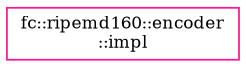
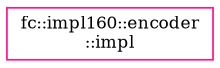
  digraph {
    rankdir=TB
    fontname="DejaVu Serif"
-   n1 [color=deeppink fillcolor=white fontname="DejaVu Serif" fontsize=10 height=0.2 label="fc::ripemd160::encoder\l::impl" shape=record style=filled width=0.4]
+   n1 [color=deeppink fillcolor=white fontname="DejaVu Serif" fontsize=10 height=0.2 label="fc::impl160::encoder\l::impl" shape=record style=filled width=0.4]
  }
